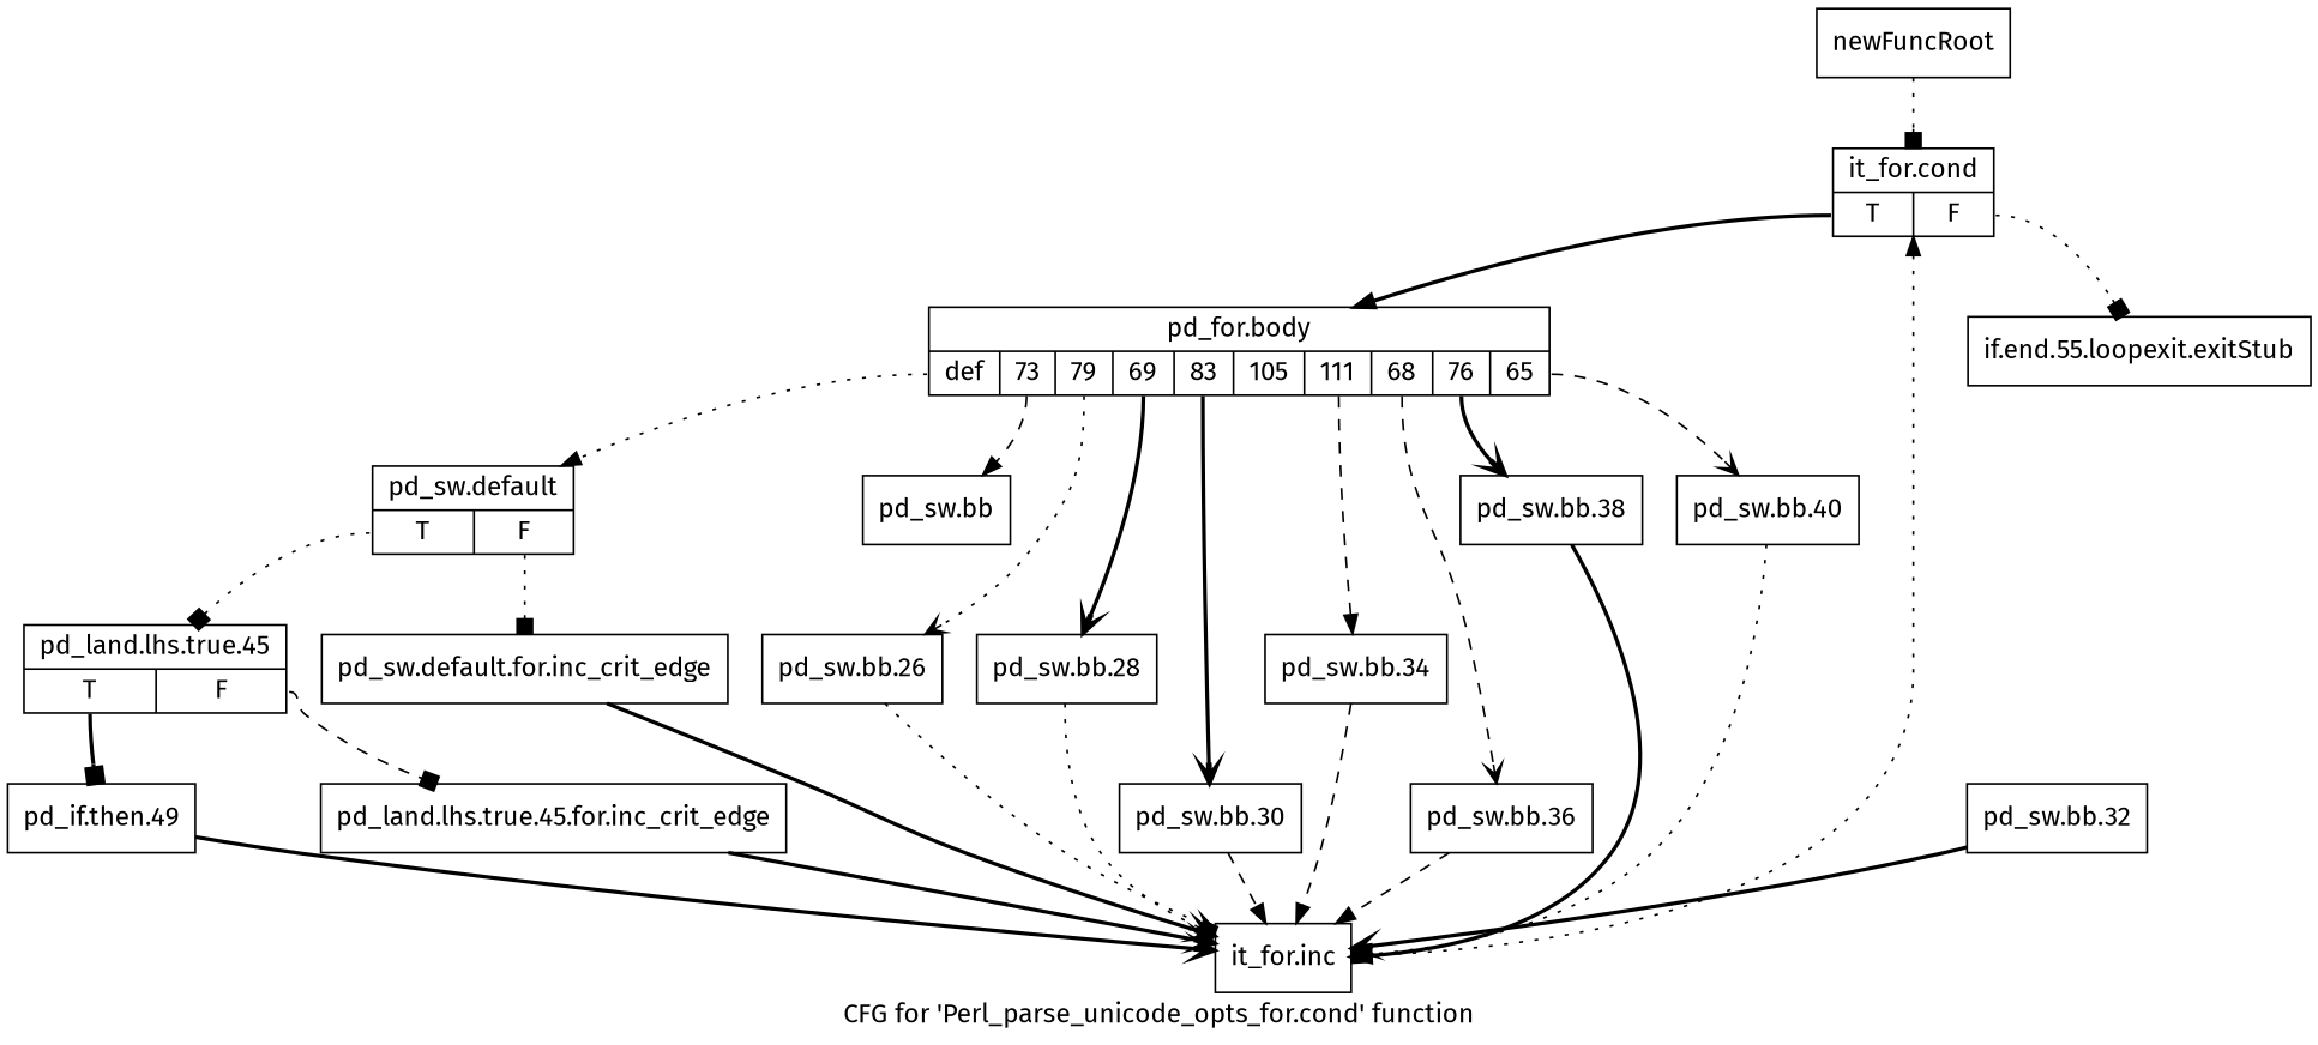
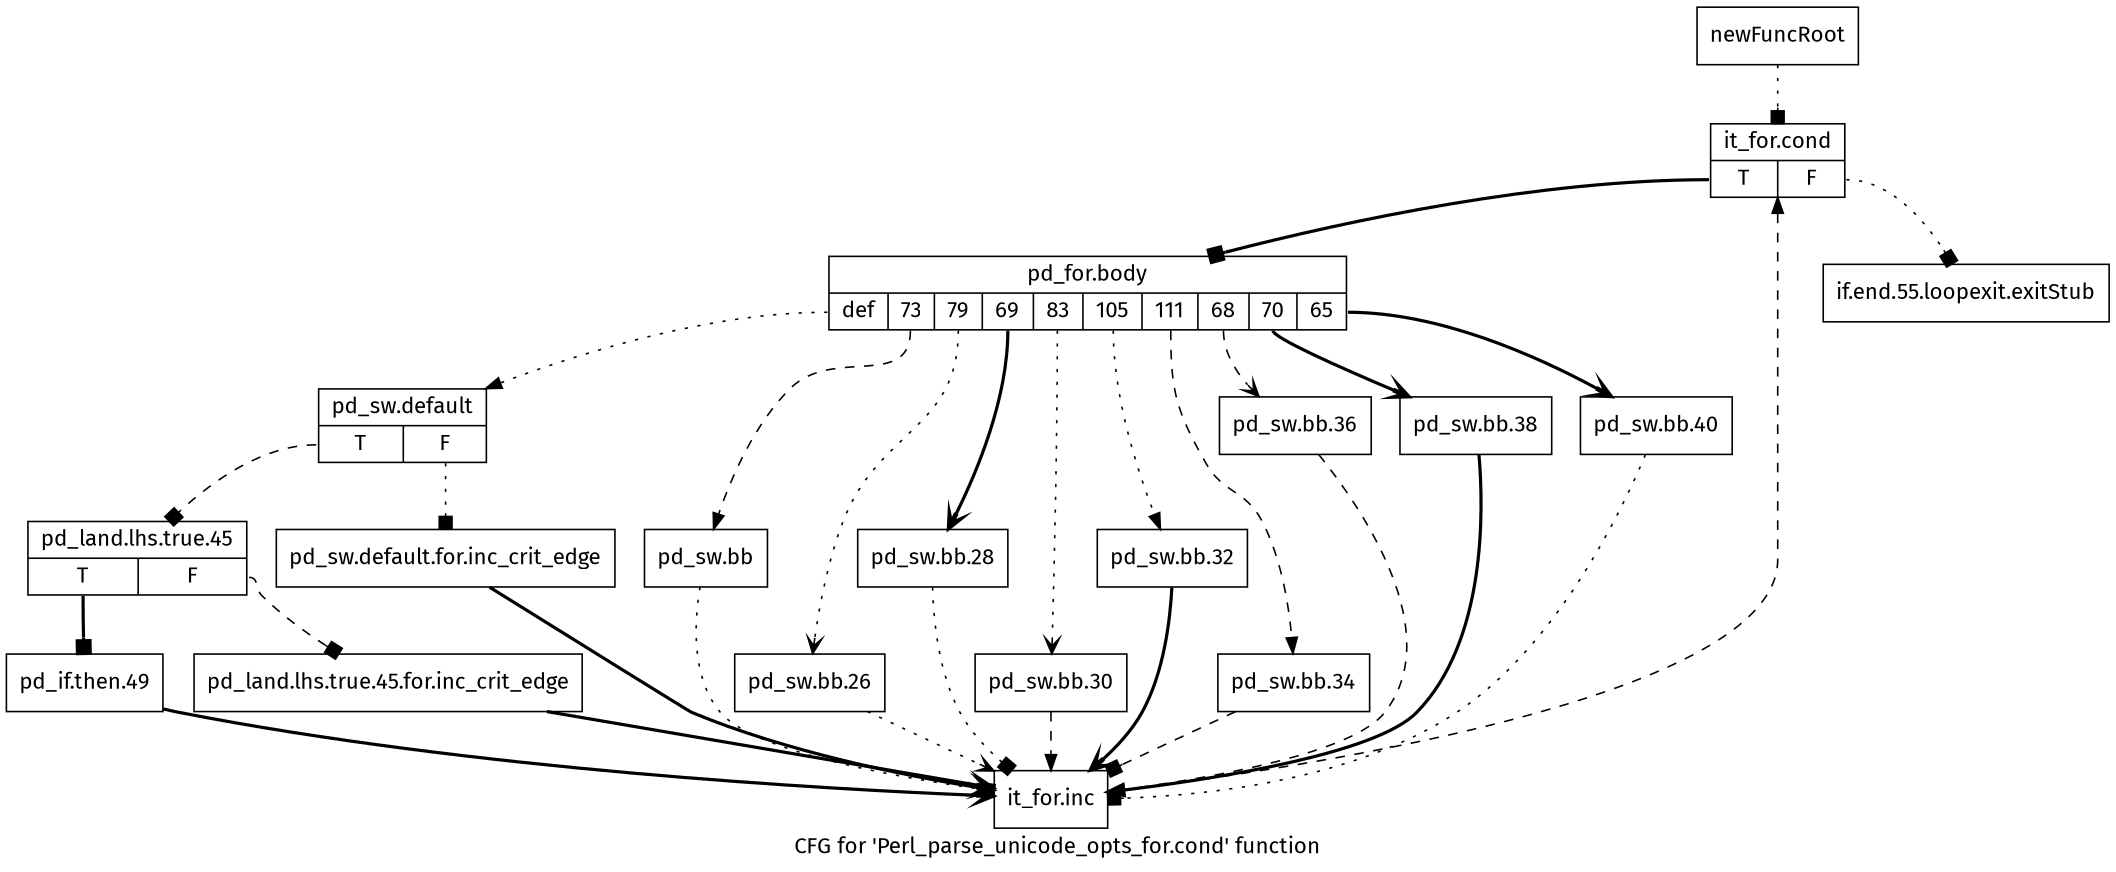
  digraph {
    fontname="Fira Sans"
    label="CFG for 'Perl_parse_unicode_opts_for.cond' function"
    node [fontname="Fira Sans" shape=record]
    edge [arrowhead=vee fontname="Fira Sans" style=dotted]
    n1 [label="{newFuncRoot}"]
    n2 [label="{it_for.cond|{<s0>T|<s1>F}}"]
    n3 [label="{if.end.55.loopexit.exitStub}"]
-   n4 [label="{pd_for.body|{<s0>def|<s1>73|<s2>79|<s3>69|<s4>83|<s5>105|<s6>111|<s7>68|<s8>76|<s9>65}}"]
+   n4 [label="{pd_for.body|{<s0>def|<s1>73|<s2>79|<s3>69|<s4>83|<s5>105|<s6>111|<s7>68|<s8>70|<s9>65}}"]
    n5 [label="{pd_sw.default|{<s0>T|<s1>F}}"]
    n6 [label="{pd_sw.bb}"]
    n7 [label="{pd_sw.bb.26}"]
    n8 [label="{pd_sw.bb.28}"]
    n9 [label="{pd_sw.bb.30}"]
    n10 [label="{pd_sw.bb.32}"]
    n11 [label="{pd_sw.bb.34}"]
    n12 [label="{pd_sw.bb.36}"]
    n13 [label="{pd_sw.bb.38}"]
    n14 [label="{pd_sw.bb.40}"]
    n15 [label="{pd_land.lhs.true.45|{<s0>T|<s1>F}}"]
    n16 [label="{pd_sw.default.for.inc_crit_edge}"]
    n17 [label="{it_for.inc}"]
    n18 [label="{pd_if.then.49}"]
    n19 [label="{pd_land.lhs.true.45.for.inc_crit_edge}"]
    n1 -> n2 [arrowhead=box]
    n2 -> n3 [arrowhead=box tailport=s1]
-   n2 -> n4 [arrowhead=normal style=bold tailport=s0]
+   n2 -> n4 [arrowhead=box style=bold tailport=s0]
    n4 -> n5 [arrowhead=normal tailport=s0]
    n4 -> n6 [arrowhead=normal style=dashed tailport=s1]
    n4 -> n7 [tailport=s2]
    n4 -> n8 [style=bold tailport=s3]
-   n4 -> n9 [style=bold tailport=s4]
+   n4 -> n9 [tailport=s4]
+   n4 -> n10 [arrowhead=normal tailport=s5]
    n4 -> n11 [arrowhead=normal style=dashed tailport=s6]
    n4 -> n12 [style=dashed tailport=s7]
    n4 -> n13 [style=bold tailport=s8]
-   n4 -> n14 [style=dashed tailport=s9]
-   n5 -> n15 [arrowhead=box tailport=s0]
+   n4 -> n14 [style=bold tailport=s9]
+   n5 -> n15 [arrowhead=box style=dashed tailport=s0]
    n5 -> n16 [arrowhead=box tailport=s1]
+   n6 -> n17 [arrowhead=box]
    n7 -> n17
    n8 -> n17 [arrowhead=box]
    n9 -> n17 [arrowhead=normal style=dashed]
    n10 -> n17 [style=bold]
-   n11 -> n17 [arrowhead=normal style=dashed]
+   n11 -> n17 [arrowhead=box style=dashed]
    n12 -> n17 [arrowhead=normal style=dashed]
    n13 -> n17 [arrowhead=normal style=bold]
    n14 -> n17 [arrowhead=box]
    n15 -> n18 [arrowhead=box style=bold tailport=s0]
    n15 -> n19 [arrowhead=box style=dashed tailport=s1]
    n16 -> n17 [style=bold]
-   n17 -> n2 [arrowhead=normal]
+   n17 -> n2 [arrowhead=normal style=dashed]
    n18 -> n17 [style=bold]
    n19 -> n17 [style=bold]
  }
